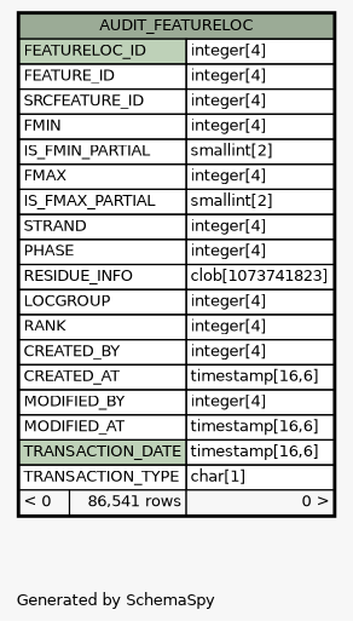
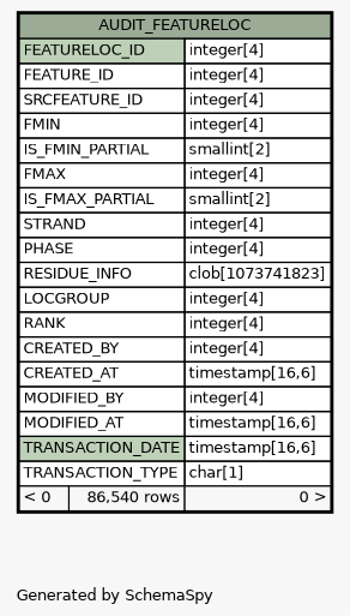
  digraph {
    bgcolor="#f7f7f7"
    fontname=Helvetica
    fontsize=11
    label="\nGenerated by SchemaSpy"
    labeljust=l
    nodesep=0.18
    rankdir=RL
    ranksep=0.46
-   n1 [fontname=Helvetica fontsize=11 label=<     <TABLE BORDER="2" CELLBORDER="1" CELLSPACING="0" BGCOLOR="#ffffff">       <TR><TD COLSPAN="3" BGCOLOR="#9bab96" ALIGN="CENTER">AUDIT_FEATURELOC</TD></TR>       <TR><TD PORT="FEATURELOC_ID" COLSPAN="2" BGCOLOR="#bed1b8" ALIGN="LEFT">FEATURELOC_ID</TD><TD PORT="FEATURELOC_ID.type" ALIGN="LEFT">integer[4]</TD></TR>       <TR><TD PORT="FEATURE_ID" COLSPAN="2" ALIGN="LEFT">FEATURE_ID</TD><TD PORT="FEATURE_ID.type" ALIGN="LEFT">integer[4]</TD></TR>       <TR><TD PORT="SRCFEATURE_ID" COLSPAN="2" ALIGN="LEFT">SRCFEATURE_ID</TD><TD PORT="SRCFEATURE_ID.type" ALIGN="LEFT">integer[4]</TD></TR>       <TR><TD PORT="FMIN" COLSPAN="2" ALIGN="LEFT">FMIN</TD><TD PORT="FMIN.type" ALIGN="LEFT">integer[4]</TD></TR>       <TR><TD PORT="IS_FMIN_PARTIAL" COLSPAN="2" ALIGN="LEFT">IS_FMIN_PARTIAL</TD><TD PORT="IS_FMIN_PARTIAL.type" ALIGN="LEFT">smallint[2]</TD></TR>       <TR><TD PORT="FMAX" COLSPAN="2" ALIGN="LEFT">FMAX</TD><TD PORT="FMAX.type" ALIGN="LEFT">integer[4]</TD></TR>       <TR><TD PORT="IS_FMAX_PARTIAL" COLSPAN="2" ALIGN="LEFT">IS_FMAX_PARTIAL</TD><TD PORT="IS_FMAX_PARTIAL.type" ALIGN="LEFT">smallint[2]</TD></TR>       <TR><TD PORT="STRAND" COLSPAN="2" ALIGN="LEFT">STRAND</TD><TD PORT="STRAND.type" ALIGN="LEFT">integer[4]</TD></TR>       <TR><TD PORT="PHASE" COLSPAN="2" ALIGN="LEFT">PHASE</TD><TD PORT="PHASE.type" ALIGN="LEFT">integer[4]</TD></TR>       <TR><TD PORT="RESIDUE_INFO" COLSPAN="2" ALIGN="LEFT">RESIDUE_INFO</TD><TD PORT="RESIDUE_INFO.type" ALIGN="LEFT">clob[1073741823]</TD></TR>       <TR><TD PORT="LOCGROUP" COLSPAN="2" ALIGN="LEFT">LOCGROUP</TD><TD PORT="LOCGROUP.type" ALIGN="LEFT">integer[4]</TD></TR>       <TR><TD PORT="RANK" COLSPAN="2" ALIGN="LEFT">RANK</TD><TD PORT="RANK.type" ALIGN="LEFT">integer[4]</TD></TR>       <TR><TD PORT="CREATED_BY" COLSPAN="2" ALIGN="LEFT">CREATED_BY</TD><TD PORT="CREATED_BY.type" ALIGN="LEFT">integer[4]</TD></TR>       <TR><TD PORT="CREATED_AT" COLSPAN="2" ALIGN="LEFT">CREATED_AT</TD><TD PORT="CREATED_AT.type" ALIGN="LEFT">timestamp[16,6]</TD></TR>       <TR><TD PORT="MODIFIED_BY" COLSPAN="2" ALIGN="LEFT">MODIFIED_BY</TD><TD PORT="MODIFIED_BY.type" ALIGN="LEFT">integer[4]</TD></TR>       <TR><TD PORT="MODIFIED_AT" COLSPAN="2" ALIGN="LEFT">MODIFIED_AT</TD><TD PORT="MODIFIED_AT.type" ALIGN="LEFT">timestamp[16,6]</TD></TR>       <TR><TD PORT="TRANSACTION_DATE" COLSPAN="2" BGCOLOR="#bed1b8" ALIGN="LEFT">TRANSACTION_DATE</TD><TD PORT="TRANSACTION_DATE.type" ALIGN="LEFT">timestamp[16,6]</TD></TR>       <TR><TD PORT="TRANSACTION_TYPE" COLSPAN="2" ALIGN="LEFT">TRANSACTION_TYPE</TD><TD PORT="TRANSACTION_TYPE.type" ALIGN="LEFT">char[1]</TD></TR>       <TR><TD ALIGN="LEFT" BGCOLOR="#f7f7f7">&lt; 0</TD><TD ALIGN="RIGHT" BGCOLOR="#f7f7f7">86,541 rows</TD><TD ALIGN="RIGHT" BGCOLOR="#f7f7f7">0 &gt;</TD></TR>     </TABLE>> shape=plaintext]
+   n1 [fontname=Helvetica fontsize=11 label=<     <TABLE BORDER="2" CELLBORDER="1" CELLSPACING="0" BGCOLOR="#ffffff">       <TR><TD COLSPAN="3" BGCOLOR="#9bab96" ALIGN="CENTER">AUDIT_FEATURELOC</TD></TR>       <TR><TD PORT="FEATURELOC_ID" COLSPAN="2" BGCOLOR="#bed1b8" ALIGN="LEFT">FEATURELOC_ID</TD><TD PORT="FEATURELOC_ID.type" ALIGN="LEFT">integer[4]</TD></TR>       <TR><TD PORT="FEATURE_ID" COLSPAN="2" ALIGN="LEFT">FEATURE_ID</TD><TD PORT="FEATURE_ID.type" ALIGN="LEFT">integer[4]</TD></TR>       <TR><TD PORT="SRCFEATURE_ID" COLSPAN="2" ALIGN="LEFT">SRCFEATURE_ID</TD><TD PORT="SRCFEATURE_ID.type" ALIGN="LEFT">integer[4]</TD></TR>       <TR><TD PORT="FMIN" COLSPAN="2" ALIGN="LEFT">FMIN</TD><TD PORT="FMIN.type" ALIGN="LEFT">integer[4]</TD></TR>       <TR><TD PORT="IS_FMIN_PARTIAL" COLSPAN="2" ALIGN="LEFT">IS_FMIN_PARTIAL</TD><TD PORT="IS_FMIN_PARTIAL.type" ALIGN="LEFT">smallint[2]</TD></TR>       <TR><TD PORT="FMAX" COLSPAN="2" ALIGN="LEFT">FMAX</TD><TD PORT="FMAX.type" ALIGN="LEFT">integer[4]</TD></TR>       <TR><TD PORT="IS_FMAX_PARTIAL" COLSPAN="2" ALIGN="LEFT">IS_FMAX_PARTIAL</TD><TD PORT="IS_FMAX_PARTIAL.type" ALIGN="LEFT">smallint[2]</TD></TR>       <TR><TD PORT="STRAND" COLSPAN="2" ALIGN="LEFT">STRAND</TD><TD PORT="STRAND.type" ALIGN="LEFT">integer[4]</TD></TR>       <TR><TD PORT="PHASE" COLSPAN="2" ALIGN="LEFT">PHASE</TD><TD PORT="PHASE.type" ALIGN="LEFT">integer[4]</TD></TR>       <TR><TD PORT="RESIDUE_INFO" COLSPAN="2" ALIGN="LEFT">RESIDUE_INFO</TD><TD PORT="RESIDUE_INFO.type" ALIGN="LEFT">clob[1073741823]</TD></TR>       <TR><TD PORT="LOCGROUP" COLSPAN="2" ALIGN="LEFT">LOCGROUP</TD><TD PORT="LOCGROUP.type" ALIGN="LEFT">integer[4]</TD></TR>       <TR><TD PORT="RANK" COLSPAN="2" ALIGN="LEFT">RANK</TD><TD PORT="RANK.type" ALIGN="LEFT">integer[4]</TD></TR>       <TR><TD PORT="CREATED_BY" COLSPAN="2" ALIGN="LEFT">CREATED_BY</TD><TD PORT="CREATED_BY.type" ALIGN="LEFT">integer[4]</TD></TR>       <TR><TD PORT="CREATED_AT" COLSPAN="2" ALIGN="LEFT">CREATED_AT</TD><TD PORT="CREATED_AT.type" ALIGN="LEFT">timestamp[16,6]</TD></TR>       <TR><TD PORT="MODIFIED_BY" COLSPAN="2" ALIGN="LEFT">MODIFIED_BY</TD><TD PORT="MODIFIED_BY.type" ALIGN="LEFT">integer[4]</TD></TR>       <TR><TD PORT="MODIFIED_AT" COLSPAN="2" ALIGN="LEFT">MODIFIED_AT</TD><TD PORT="MODIFIED_AT.type" ALIGN="LEFT">timestamp[16,6]</TD></TR>       <TR><TD PORT="TRANSACTION_DATE" COLSPAN="2" BGCOLOR="#bed1b8" ALIGN="LEFT">TRANSACTION_DATE</TD><TD PORT="TRANSACTION_DATE.type" ALIGN="LEFT">timestamp[16,6]</TD></TR>       <TR><TD PORT="TRANSACTION_TYPE" COLSPAN="2" ALIGN="LEFT">TRANSACTION_TYPE</TD><TD PORT="TRANSACTION_TYPE.type" ALIGN="LEFT">char[1]</TD></TR>       <TR><TD ALIGN="LEFT" BGCOLOR="#f7f7f7">&lt; 0</TD><TD ALIGN="RIGHT" BGCOLOR="#f7f7f7">86,540 rows</TD><TD ALIGN="RIGHT" BGCOLOR="#f7f7f7">0 &gt;</TD></TR>     </TABLE>> shape=plaintext]
  }
